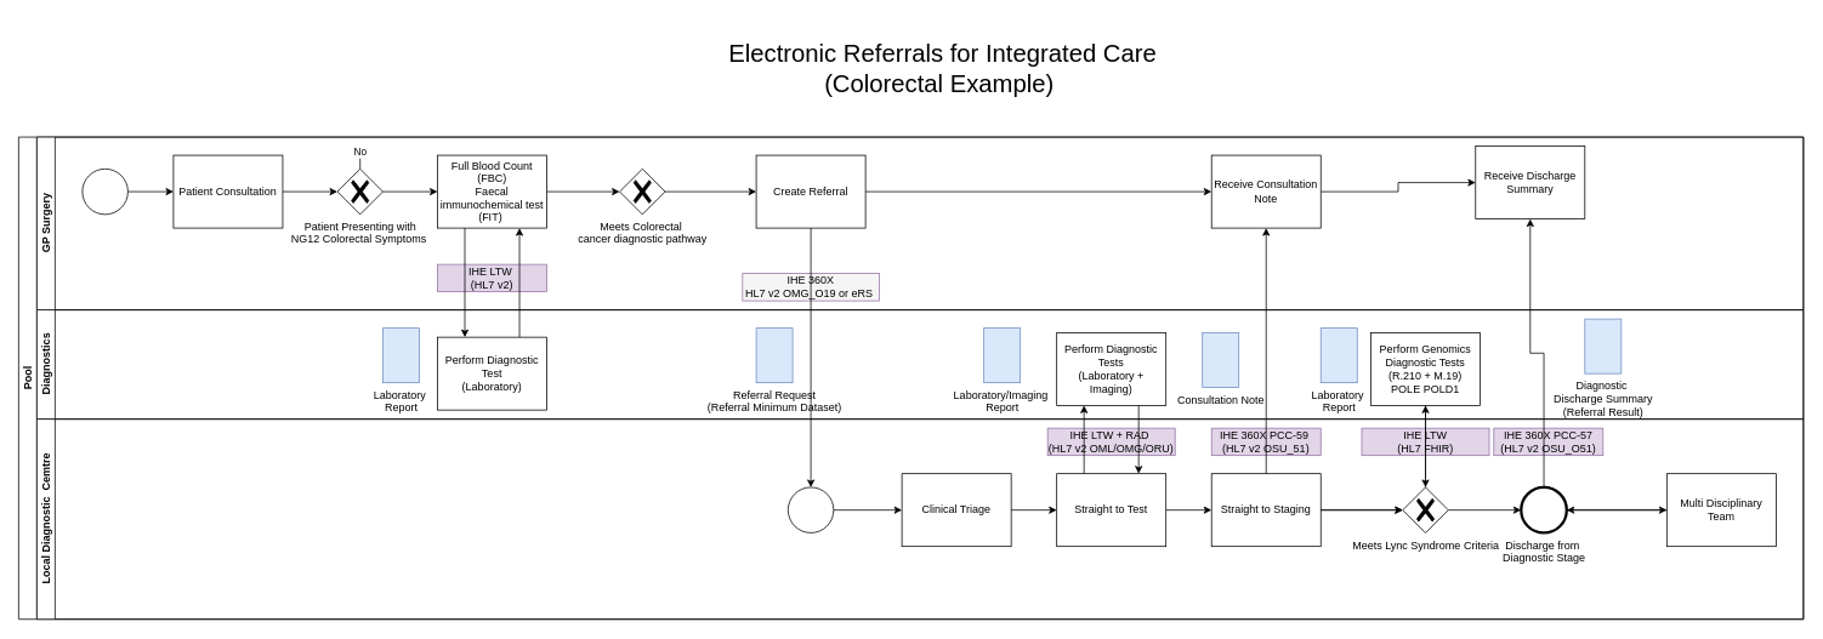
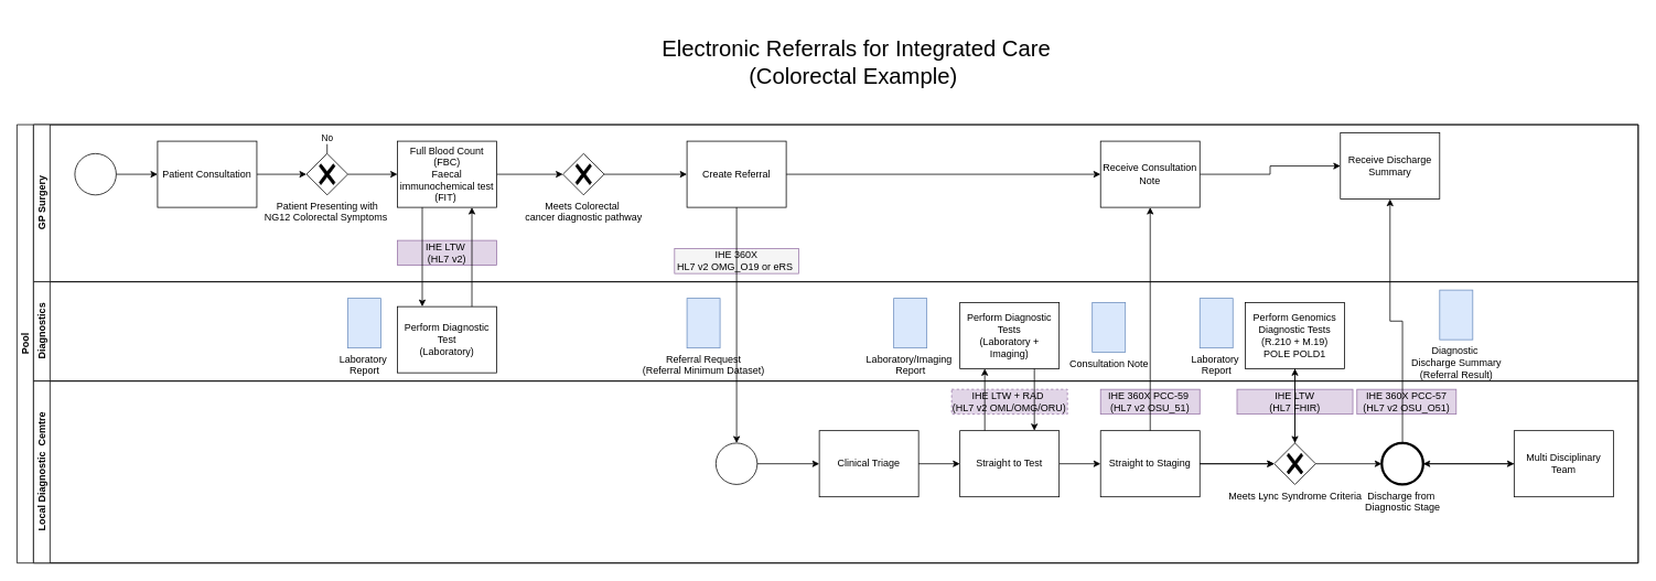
  <mxCell id="0" />
  <mxCell id="1" parent="0" />
  <mxCell id="2" value="Pool" style="swimlane;html=1;childLayout=stackLayout;resizeParent=1;resizeParentMax=0;horizontal=0;startSize=20;horizontalStack=0;whiteSpace=wrap;" vertex="1" parent="1"><mxGeometry x="20" y="150" width="1960" height="530" as="geometry" /></mxCell>
  <mxCell id="3" value="GP Surgery" style="swimlane;html=1;startSize=20;horizontal=0;" vertex="1" parent="2"><mxGeometry x="20" width="1940" height="190" as="geometry" /></mxCell>
  <mxCell id="4" style="edgeStyle=orthogonalEdgeStyle;rounded=0;orthogonalLoop=1;jettySize=auto;html=1;" edge="1" parent="3" source="5" target="7"><mxGeometry relative="1" as="geometry" /></mxCell>
  <mxCell id="5" value="" style="points=[[0.145,0.145,0],[0.5,0,0],[0.855,0.145,0],[1,0.5,0],[0.855,0.855,0],[0.5,1,0],[0.145,0.855,0],[0,0.5,0]];shape=mxgraph.bpmn.event;html=1;verticalLabelPosition=bottom;labelBackgroundColor=#ffffff;verticalAlign=top;align=center;perimeter=ellipsePerimeter;outlineConnect=0;aspect=fixed;outline=standard;symbol=general;" vertex="1" parent="3"><mxGeometry x="50" y="35" width="50" height="50" as="geometry" /></mxCell>
  <mxCell id="6" style="edgeStyle=orthogonalEdgeStyle;rounded=0;orthogonalLoop=1;jettySize=auto;html=1;" edge="1" parent="3" source="7" target="11"><mxGeometry relative="1" as="geometry" /></mxCell>
  <mxCell id="7" value="Patient Consultation" style="points=[[0.25,0,0],[0.5,0,0],[0.75,0,0],[1,0.25,0],[1,0.5,0],[1,0.75,0],[0.75,1,0],[0.5,1,0],[0.25,1,0],[0,0.75,0],[0,0.5,0],[0,0.25,0]];shape=mxgraph.bpmn.task2;whiteSpace=wrap;rectStyle=rounded;size=10;html=1;container=1;expand=0;collapsible=0;taskMarker=abstract;" vertex="1" parent="3"><mxGeometry x="150" y="20" width="120" height="80" as="geometry" /></mxCell>
  <mxCell id="8" style="edgeStyle=orthogonalEdgeStyle;rounded=0;orthogonalLoop=1;jettySize=auto;html=1;" edge="1" parent="3" source="11"><mxGeometry relative="1" as="geometry"><mxPoint x="355" y="10" as="targetPoint" /></mxGeometry></mxCell>
  <mxCell id="9" value="No" style="edgeLabel;html=1;align=center;verticalAlign=middle;resizable=0;points=[];" connectable="0" vertex="1" parent="8"><mxGeometry x="0.771" y="-2" relative="1" as="geometry"><mxPoint x="-3" y="4" as="offset" /></mxGeometry></mxCell>
  <mxCell id="10" style="edgeStyle=orthogonalEdgeStyle;rounded=0;orthogonalLoop=1;jettySize=auto;html=1;" edge="1" parent="3" source="11" target="13"><mxGeometry relative="1" as="geometry" /></mxCell>
  <mxCell id="11" value="Patient Presenting with &lt;br&gt;NG12 Colorectal Symptoms&amp;nbsp;" style="points=[[0.25,0.25,0],[0.5,0,0],[0.75,0.25,0],[1,0.5,0],[0.75,0.75,0],[0.5,1,0],[0.25,0.75,0],[0,0.5,0]];shape=mxgraph.bpmn.gateway2;html=1;verticalLabelPosition=bottom;labelBackgroundColor=#ffffff;verticalAlign=top;align=center;perimeter=rhombusPerimeter;outlineConnect=0;outline=none;symbol=none;gwType=exclusive;" vertex="1" parent="3"><mxGeometry x="330" y="35" width="50" height="50" as="geometry" /></mxCell>
  <mxCell id="12" style="edgeStyle=orthogonalEdgeStyle;rounded=0;orthogonalLoop=1;jettySize=auto;html=1;" edge="1" parent="3" source="13" target="15"><mxGeometry relative="1" as="geometry" /></mxCell>
  <mxCell id="13" value="Full Blood Count (FBC)&lt;br&gt;Faecal immunochemical test (FIT)&amp;nbsp;" style="points=[[0.25,0,0],[0.5,0,0],[0.75,0,0],[1,0.25,0],[1,0.5,0],[1,0.75,0],[0.75,1,0],[0.5,1,0],[0.25,1,0],[0,0.75,0],[0,0.5,0],[0,0.25,0]];shape=mxgraph.bpmn.task2;whiteSpace=wrap;rectStyle=rounded;size=10;html=1;container=1;expand=0;collapsible=0;taskMarker=abstract;" vertex="1" parent="3"><mxGeometry x="440" y="20" width="120" height="80" as="geometry" /></mxCell>
  <mxCell id="14" style="edgeStyle=orthogonalEdgeStyle;rounded=0;orthogonalLoop=1;jettySize=auto;html=1;" edge="1" parent="3" source="15" target="18"><mxGeometry relative="1" as="geometry" /></mxCell>
  <mxCell id="15" value="Meets Colorectal&amp;nbsp;&lt;div&gt;cancer diagnostic pathway&lt;/div&gt;" style="points=[[0.25,0.25,0],[0.5,0,0],[0.75,0.25,0],[1,0.5,0],[0.75,0.75,0],[0.5,1,0],[0.25,0.75,0],[0,0.5,0]];shape=mxgraph.bpmn.gateway2;html=1;verticalLabelPosition=bottom;labelBackgroundColor=#ffffff;verticalAlign=top;align=center;perimeter=rhombusPerimeter;outlineConnect=0;outline=none;symbol=none;gwType=exclusive;" vertex="1" parent="3"><mxGeometry x="640" y="35" width="50" height="50" as="geometry" /></mxCell>
  <mxCell id="16" value="IHE LTW&amp;nbsp;&lt;br&gt;(HL7 v2)" style="rounded=0;whiteSpace=wrap;html=1;fillColor=#e1d5e7;strokeColor=#9673a6;" vertex="1" parent="3"><mxGeometry x="440" y="140" width="120" height="30" as="geometry" /></mxCell>
  <mxCell id="17" style="edgeStyle=orthogonalEdgeStyle;rounded=0;orthogonalLoop=1;jettySize=auto;html=1;" edge="1" parent="3" source="18" target="21"><mxGeometry relative="1" as="geometry" /></mxCell>
  <mxCell id="18" value="Create Referral" style="points=[[0.25,0,0],[0.5,0,0],[0.75,0,0],[1,0.25,0],[1,0.5,0],[1,0.75,0],[0.75,1,0],[0.5,1,0],[0.25,1,0],[0,0.75,0],[0,0.5,0],[0,0.25,0]];shape=mxgraph.bpmn.task2;whiteSpace=wrap;rectStyle=rounded;size=10;html=1;container=1;expand=0;collapsible=0;taskMarker=abstract;" vertex="1" parent="3"><mxGeometry x="790" y="20" width="120" height="80" as="geometry" /></mxCell>
  <mxCell id="19" value="IHE 360X&lt;br&gt;HL7 v2 OMG_O19 or eRS&lt;span style=&quot;background-color: transparent; color: light-dark(rgb(0, 0, 0), rgb(255, 255, 255));&quot;&gt;&amp;nbsp;&lt;/span&gt;" style="rounded=0;whiteSpace=wrap;html=1;fillColor=#f5f5f5;strokeColor=#9673a6;" vertex="1" parent="3"><mxGeometry x="775" y="150" width="150" height="30" as="geometry" /></mxCell>
  <mxCell id="20" style="edgeStyle=orthogonalEdgeStyle;rounded=0;orthogonalLoop=1;jettySize=auto;html=1;" edge="1" parent="3" source="21" target="22"><mxGeometry relative="1" as="geometry" /></mxCell>
  <mxCell id="21" value="Receive Consultation Note" style="points=[[0.25,0,0],[0.5,0,0],[0.75,0,0],[1,0.25,0],[1,0.5,0],[1,0.75,0],[0.75,1,0],[0.5,1,0],[0.25,1,0],[0,0.75,0],[0,0.5,0],[0,0.25,0]];shape=mxgraph.bpmn.task2;whiteSpace=wrap;rectStyle=rounded;size=10;html=1;container=1;expand=0;collapsible=0;taskMarker=abstract;" vertex="1" parent="3"><mxGeometry x="1290" y="20" width="120" height="80" as="geometry" /></mxCell>
  <mxCell id="22" value="Receive Discharge Summary" style="points=[[0.25,0,0],[0.5,0,0],[0.75,0,0],[1,0.25,0],[1,0.5,0],[1,0.75,0],[0.75,1,0],[0.5,1,0],[0.25,1,0],[0,0.75,0],[0,0.5,0],[0,0.25,0]];shape=mxgraph.bpmn.task2;whiteSpace=wrap;rectStyle=rounded;size=10;html=1;container=1;expand=0;collapsible=0;taskMarker=abstract;" vertex="1" parent="3"><mxGeometry x="1580" y="10" width="120" height="80" as="geometry" /></mxCell>
  <mxCell id="23" value="Diagnostics" style="swimlane;html=1;startSize=20;horizontal=0;" vertex="1" parent="2"><mxGeometry x="20" y="190" width="1940" height="120" as="geometry" /></mxCell>
  <mxCell id="24" value="Perform Diagnostic Test&lt;br&gt;(Laboratory)" style="points=[[0.25,0,0],[0.5,0,0],[0.75,0,0],[1,0.25,0],[1,0.5,0],[1,0.75,0],[0.75,1,0],[0.5,1,0],[0.25,1,0],[0,0.75,0],[0,0.5,0],[0,0.25,0]];shape=mxgraph.bpmn.task2;whiteSpace=wrap;rectStyle=rounded;size=10;html=1;container=1;expand=0;collapsible=0;taskMarker=abstract;" vertex="1" parent="23"><mxGeometry x="440" y="30" width="120" height="80" as="geometry" /></mxCell>
  <mxCell id="25" value="Referral Request&lt;br&gt;(Referral Minimum Dataset)" style="shape=mxgraph.bpmn.data2;labelPosition=center;verticalLabelPosition=bottom;align=center;verticalAlign=top;size=15;html=1;bpmnTransferType=output;fillColor=#dae8fc;strokeColor=#6c8ebf;" vertex="1" parent="23"><mxGeometry x="790" y="20" width="40" height="60" as="geometry" /></mxCell>
  <mxCell id="26" value="Perform Diagnostic Tests&lt;br&gt;(Laboratory + Imaging)" style="points=[[0.25,0,0],[0.5,0,0],[0.75,0,0],[1,0.25,0],[1,0.5,0],[1,0.75,0],[0.75,1,0],[0.5,1,0],[0.25,1,0],[0,0.75,0],[0,0.5,0],[0,0.25,0]];shape=mxgraph.bpmn.task2;whiteSpace=wrap;rectStyle=rounded;size=10;html=1;container=1;expand=0;collapsible=0;taskMarker=abstract;" vertex="1" parent="23"><mxGeometry x="1120" y="25" width="120" height="80" as="geometry" /></mxCell>
  <mxCell id="27" value="Consultation Note" style="shape=mxgraph.bpmn.data2;labelPosition=center;verticalLabelPosition=bottom;align=center;verticalAlign=top;size=15;html=1;bpmnTransferType=output;fillColor=#dae8fc;strokeColor=#6c8ebf;" vertex="1" parent="23"><mxGeometry x="1280" y="25" width="40" height="60" as="geometry" /></mxCell>
  <mxCell id="28" value="Perform Genomics Diagnostic Tests&lt;br&gt;(R.210 + M.19)&lt;br&gt;POLE POLD1" style="points=[[0.25,0,0],[0.5,0,0],[0.75,0,0],[1,0.25,0],[1,0.5,0],[1,0.75,0],[0.75,1,0],[0.5,1,0],[0.25,1,0],[0,0.75,0],[0,0.5,0],[0,0.25,0]];shape=mxgraph.bpmn.task2;whiteSpace=wrap;rectStyle=rounded;size=10;html=1;container=1;expand=0;collapsible=0;taskMarker=abstract;" vertex="1" parent="23"><mxGeometry x="1465" y="25" width="120" height="80" as="geometry" /></mxCell>
  <mxCell id="29" value="Diagnostic&amp;nbsp;&lt;br&gt;Discharge Summary&lt;br&gt;(Referral Result)" style="shape=mxgraph.bpmn.data2;labelPosition=center;verticalLabelPosition=bottom;align=center;verticalAlign=top;size=8;html=1;bpmnTransferType=output;fillColor=#dae8fc;strokeColor=#6c8ebf;" vertex="1" parent="23"><mxGeometry x="1700" y="10" width="40" height="60" as="geometry" /></mxCell>
  <mxCell id="30" value="Laboratory/Imaging&amp;nbsp;&lt;div&gt;Report&lt;/div&gt;" style="shape=mxgraph.bpmn.data2;labelPosition=center;verticalLabelPosition=bottom;align=center;verticalAlign=top;size=15;html=1;bpmnTransferType=output;fillColor=#dae8fc;strokeColor=#6c8ebf;" vertex="1" parent="23"><mxGeometry x="1040" y="20" width="40" height="60" as="geometry" /></mxCell>
  <mxCell id="31" value="Laboratory&amp;nbsp;&lt;div&gt;Report&lt;/div&gt;" style="shape=mxgraph.bpmn.data2;labelPosition=center;verticalLabelPosition=bottom;align=center;verticalAlign=top;size=15;html=1;bpmnTransferType=output;fillColor=#dae8fc;strokeColor=#6c8ebf;" vertex="1" parent="23"><mxGeometry x="380" y="20" width="40" height="60" as="geometry" /></mxCell>
  <mxCell id="32" value="Laboratory&amp;nbsp;&lt;div&gt;Report&lt;/div&gt;" style="shape=mxgraph.bpmn.data2;labelPosition=center;verticalLabelPosition=bottom;align=center;verticalAlign=top;size=15;html=1;bpmnTransferType=output;fillColor=#dae8fc;strokeColor=#6c8ebf;" vertex="1" parent="23"><mxGeometry x="1410" y="20" width="40" height="60" as="geometry" /></mxCell>
  <mxCell id="33" value="Local Diagnostic&amp;nbsp; Cemtre" style="swimlane;html=1;startSize=20;horizontal=0;" vertex="1" parent="2"><mxGeometry x="20" y="310" width="1940" height="220" as="geometry" /></mxCell>
  <mxCell id="34" value="" style="points=[[0.145,0.145,0],[0.5,0,0],[0.855,0.145,0],[1,0.5,0],[0.855,0.855,0],[0.5,1,0],[0.145,0.855,0],[0,0.5,0]];shape=mxgraph.bpmn.event;html=1;verticalLabelPosition=bottom;labelBackgroundColor=#ffffff;verticalAlign=top;align=center;perimeter=ellipsePerimeter;outlineConnect=0;aspect=fixed;outline=standard;symbol=general;" vertex="1" parent="33"><mxGeometry x="825" y="75" width="50" height="50" as="geometry" /></mxCell>
  <mxCell id="35" value="Clinical Triage" style="points=[[0.25,0,0],[0.5,0,0],[0.75,0,0],[1,0.25,0],[1,0.5,0],[1,0.75,0],[0.75,1,0],[0.5,1,0],[0.25,1,0],[0,0.75,0],[0,0.5,0],[0,0.25,0]];shape=mxgraph.bpmn.task2;whiteSpace=wrap;rectStyle=rounded;size=10;html=1;container=1;expand=0;collapsible=0;taskMarker=abstract;" vertex="1" parent="33"><mxGeometry x="950" y="60" width="120" height="80" as="geometry" /></mxCell>
  <mxCell id="36" style="edgeStyle=orthogonalEdgeStyle;rounded=0;orthogonalLoop=1;jettySize=auto;html=1;entryX=0;entryY=0.5;entryDx=0;entryDy=0;entryPerimeter=0;" edge="1" parent="33" source="34" target="35"><mxGeometry relative="1" as="geometry" /></mxCell>
- <mxCell id="37" value="IHE LTW + RAD&amp;nbsp;&lt;br&gt;(HL7 v2 OML/OMG/ORU)" style="rounded=0;whiteSpace=wrap;html=1;fillColor=#e1d5e7;strokeColor=#9673a6;" vertex="1" parent="33"><mxGeometry x="1110" y="10" width="140" height="30" as="geometry" /></mxCell>
+ <mxCell id="37" value="IHE LTW + RAD&amp;nbsp;&lt;br&gt;(HL7 v2 OML/OMG/ORU)" style="rounded=0;whiteSpace=wrap;html=1;fillColor=#e1d5e7;strokeColor=#9673a6;dashed=1;" vertex="1" parent="33"><mxGeometry x="1110" y="10" width="140" height="30" as="geometry" /></mxCell>
  <mxCell id="38" style="edgeStyle=orthogonalEdgeStyle;rounded=0;orthogonalLoop=1;jettySize=auto;html=1;" edge="1" parent="33" source="39" target="42"><mxGeometry relative="1" as="geometry" /></mxCell>
  <mxCell id="39" value="Straight to Test" style="points=[[0.25,0,0],[0.5,0,0],[0.75,0,0],[1,0.25,0],[1,0.5,0],[1,0.75,0],[0.75,1,0],[0.5,1,0],[0.25,1,0],[0,0.75,0],[0,0.5,0],[0,0.25,0]];shape=mxgraph.bpmn.task2;whiteSpace=wrap;rectStyle=rounded;size=10;html=1;container=1;expand=0;collapsible=0;taskMarker=abstract;" vertex="1" parent="33"><mxGeometry x="1120" y="60" width="120" height="80" as="geometry" /></mxCell>
  <mxCell id="40" style="edgeStyle=orthogonalEdgeStyle;rounded=0;orthogonalLoop=1;jettySize=auto;html=1;entryX=0;entryY=0.5;entryDx=0;entryDy=0;entryPerimeter=0;" edge="1" parent="33" source="35" target="39"><mxGeometry relative="1" as="geometry" /></mxCell>
  <mxCell id="41" style="edgeStyle=orthogonalEdgeStyle;rounded=0;orthogonalLoop=1;jettySize=auto;html=1;" edge="1" parent="33" source="52" target="45"><mxGeometry relative="1" as="geometry" /></mxCell>
  <mxCell id="42" value="Straight to Staging" style="points=[[0.25,0,0],[0.5,0,0],[0.75,0,0],[1,0.25,0],[1,0.5,0],[1,0.75,0],[0.75,1,0],[0.5,1,0],[0.25,1,0],[0,0.75,0],[0,0.5,0],[0,0.25,0]];shape=mxgraph.bpmn.task2;whiteSpace=wrap;rectStyle=rounded;size=10;html=1;container=1;expand=0;collapsible=0;taskMarker=abstract;" vertex="1" parent="33"><mxGeometry x="1290" y="60" width="120" height="80" as="geometry" /></mxCell>
  <mxCell id="43" value="IHE 360X PCC-59&amp;nbsp;&lt;br&gt;(HL7 v2 OSU_51)" style="rounded=0;whiteSpace=wrap;html=1;fillColor=#e1d5e7;strokeColor=#9673a6;" vertex="1" parent="33"><mxGeometry x="1290" y="10" width="120" height="30" as="geometry" /></mxCell>
  <mxCell id="44" style="edgeStyle=orthogonalEdgeStyle;rounded=0;orthogonalLoop=1;jettySize=auto;html=1;" edge="1" parent="33" source="45" target="52"><mxGeometry relative="1" as="geometry" /></mxCell>
  <mxCell id="45" value="Multi Disciplinary Team" style="points=[[0.25,0,0],[0.5,0,0],[0.75,0,0],[1,0.25,0],[1,0.5,0],[1,0.75,0],[0.75,1,0],[0.5,1,0],[0.25,1,0],[0,0.75,0],[0,0.5,0],[0,0.25,0]];shape=mxgraph.bpmn.task2;whiteSpace=wrap;rectStyle=rounded;size=10;html=1;container=1;expand=0;collapsible=0;taskMarker=abstract;" vertex="1" parent="33"><mxGeometry x="1790" y="60" width="120" height="80" as="geometry" /></mxCell>
  <mxCell id="46" value="IHE 360X PCC-57&lt;br&gt;(HL7 v2 OSU_O51)" style="rounded=0;whiteSpace=wrap;html=1;fillColor=#e1d5e7;strokeColor=#9673a6;" vertex="1" parent="33"><mxGeometry x="1600" y="10" width="120" height="30" as="geometry" /></mxCell>
  <mxCell id="47" style="edgeStyle=orthogonalEdgeStyle;rounded=0;orthogonalLoop=1;jettySize=auto;html=1;" edge="1" parent="33" source="48" target="52"><mxGeometry relative="1" as="geometry" /></mxCell>
  <mxCell id="48" value="Meets Lync Syndrome Criteria" style="points=[[0.25,0.25,0],[0.5,0,0],[0.75,0.25,0],[1,0.5,0],[0.75,0.75,0],[0.5,1,0],[0.25,0.75,0],[0,0.5,0]];shape=mxgraph.bpmn.gateway2;html=1;verticalLabelPosition=bottom;labelBackgroundColor=#ffffff;verticalAlign=top;align=center;perimeter=rhombusPerimeter;outlineConnect=0;outline=none;symbol=none;gwType=exclusive;" vertex="1" parent="33"><mxGeometry x="1500" y="75" width="50" height="50" as="geometry" /></mxCell>
  <mxCell id="49" style="edgeStyle=orthogonalEdgeStyle;rounded=0;orthogonalLoop=1;jettySize=auto;html=1;" edge="1" parent="33" source="42" target="48"><mxGeometry relative="1" as="geometry" /></mxCell>
  <mxCell id="50" value="" style="edgeStyle=orthogonalEdgeStyle;rounded=0;orthogonalLoop=1;jettySize=auto;html=1;" edge="1" parent="33" source="42" target="48"><mxGeometry relative="1" as="geometry"><mxPoint x="1600" y="720" as="sourcePoint" /><mxPoint x="1780" y="720" as="targetPoint" /></mxGeometry></mxCell>
  <mxCell id="51" value="IHE LTW&lt;br&gt;(HL7 FHIR)" style="rounded=0;whiteSpace=wrap;html=1;fillColor=#e1d5e7;strokeColor=#9673a6;" vertex="1" parent="33"><mxGeometry x="1455" y="10" width="140" height="30" as="geometry" /></mxCell>
  <mxCell id="52" value="Discharge from&amp;nbsp;&lt;div&gt;Diagnostic Stage&lt;/div&gt;" style="points=[[0.145,0.145,0],[0.5,0,0],[0.855,0.145,0],[1,0.5,0],[0.855,0.855,0],[0.5,1,0],[0.145,0.855,0],[0,0.5,0]];shape=mxgraph.bpmn.event;html=1;verticalLabelPosition=bottom;labelBackgroundColor=#ffffff;verticalAlign=top;align=center;perimeter=ellipsePerimeter;outlineConnect=0;aspect=fixed;outline=end;symbol=terminate2;" vertex="1" parent="33"><mxGeometry x="1630" y="75" width="50" height="50" as="geometry" /></mxCell>
  <mxCell id="53" style="edgeStyle=orthogonalEdgeStyle;rounded=0;orthogonalLoop=1;jettySize=auto;html=1;entryX=0.25;entryY=0;entryDx=0;entryDy=0;entryPerimeter=0;exitX=0.25;exitY=1;exitDx=0;exitDy=0;exitPerimeter=0;" edge="1" parent="2" source="13" target="24"><mxGeometry relative="1" as="geometry" /></mxCell>
  <mxCell id="54" style="edgeStyle=orthogonalEdgeStyle;rounded=0;orthogonalLoop=1;jettySize=auto;html=1;entryX=0.75;entryY=1;entryDx=0;entryDy=0;entryPerimeter=0;exitX=0.75;exitY=0;exitDx=0;exitDy=0;exitPerimeter=0;" edge="1" parent="2" source="24" target="13"><mxGeometry relative="1" as="geometry" /></mxCell>
  <mxCell id="55" style="edgeStyle=orthogonalEdgeStyle;rounded=0;orthogonalLoop=1;jettySize=auto;html=1;" edge="1" parent="2" source="18" target="34"><mxGeometry relative="1" as="geometry" /></mxCell>
  <mxCell id="56" style="edgeStyle=orthogonalEdgeStyle;rounded=0;orthogonalLoop=1;jettySize=auto;html=1;entryX=0.25;entryY=1;entryDx=0;entryDy=0;entryPerimeter=0;exitX=0.25;exitY=0;exitDx=0;exitDy=0;exitPerimeter=0;" edge="1" parent="2" source="39" target="26"><mxGeometry relative="1" as="geometry" /></mxCell>
  <mxCell id="57" style="edgeStyle=orthogonalEdgeStyle;rounded=0;orthogonalLoop=1;jettySize=auto;html=1;entryX=0.75;entryY=0;entryDx=0;entryDy=0;entryPerimeter=0;exitX=0.75;exitY=1;exitDx=0;exitDy=0;exitPerimeter=0;" edge="1" parent="2" source="26" target="39"><mxGeometry relative="1" as="geometry" /></mxCell>
  <mxCell id="58" value="" style="edgeStyle=orthogonalEdgeStyle;rounded=0;orthogonalLoop=1;jettySize=auto;html=1;entryX=0.5;entryY=1;entryDx=0;entryDy=0;entryPerimeter=0;" edge="1" parent="2" source="48" target="28"><mxGeometry relative="1" as="geometry"><mxPoint x="1515" y="310" as="targetPoint" /></mxGeometry></mxCell>
  <mxCell id="59" style="edgeStyle=orthogonalEdgeStyle;rounded=0;orthogonalLoop=1;jettySize=auto;html=1;" edge="1" parent="2" source="28" target="48"><mxGeometry relative="1" as="geometry" /></mxCell>
  <mxCell id="60" style="edgeStyle=orthogonalEdgeStyle;rounded=0;orthogonalLoop=1;jettySize=auto;html=1;entryX=0.5;entryY=1;entryDx=0;entryDy=0;entryPerimeter=0;" edge="1" parent="2" source="42" target="21"><mxGeometry relative="1" as="geometry"><mxPoint x="1370" y="130" as="targetPoint" /></mxGeometry></mxCell>
  <mxCell id="61" style="edgeStyle=orthogonalEdgeStyle;rounded=0;orthogonalLoop=1;jettySize=auto;html=1;entryX=0.5;entryY=1;entryDx=0;entryDy=0;entryPerimeter=0;" edge="1" parent="2" source="52" target="22"><mxGeometry relative="1" as="geometry"><mxPoint x="1670" y="90" as="targetPoint" /></mxGeometry></mxCell>
  <mxCell id="62" value="&lt;font style=&quot;font-size: 27px;&quot;&gt;Electronic Referrals for Integrated Care&lt;br&gt;(Colorectal Example)&amp;nbsp;&lt;/font&gt;" style="text;html=1;align=center;verticalAlign=middle;whiteSpace=wrap;rounded=0;" vertex="1" parent="1"><mxGeometry x="630" y="20" width="810" height="110" as="geometry" /></mxCell>
